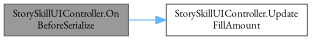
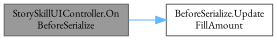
  digraph {
    rankdir=LR
    fontname="EB Garamond"
    node [fontname="EB Garamond" fontsize=10 shape=box style=filled]
    n1 [color=gray40 fillcolor=grey60 fontcolor=black height=0.2 label="StorySkillUIController.On\lBeforeSerialize" width=0.4]
-   n2 [color=grey40 fillcolor=white height=0.2 label="StorySkillUIController.Update\lFillAmount" width=0.4]
+   n2 [color=grey40 fillcolor=white height=0.2 label="BeforeSerialize.Update\lFillAmount" width=0.4]
    n1 -> n2 [color=steelblue1 fontname="EB Garamond" fontsize=10 labelfontname=Helvetica labelfontsize=10 style=solid]
  }
